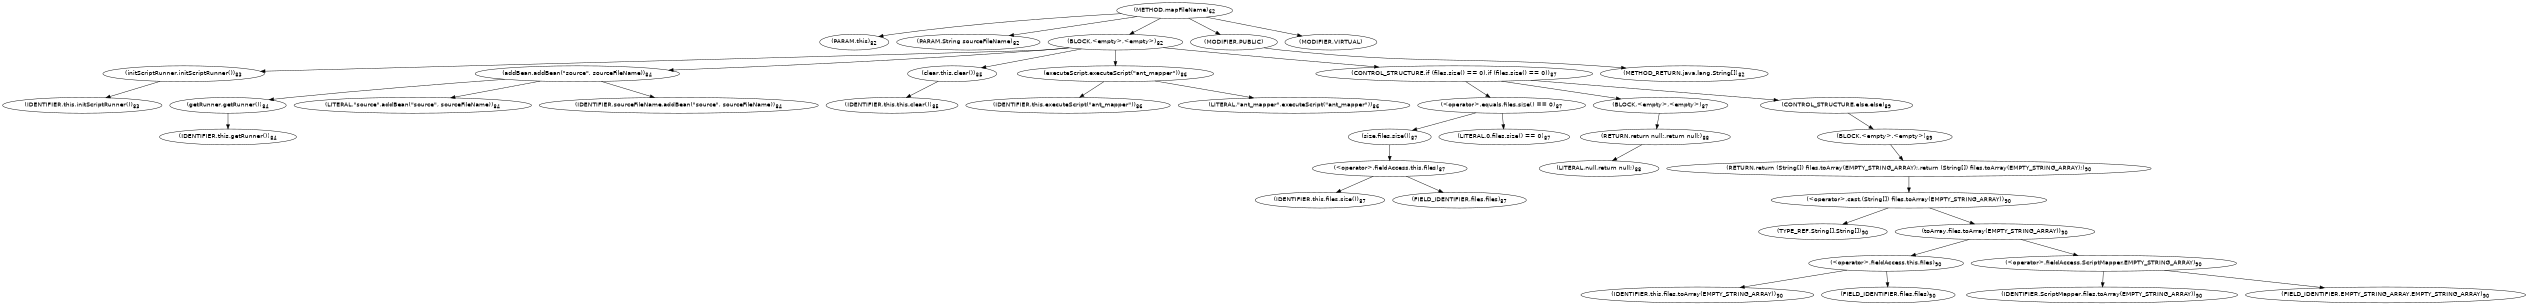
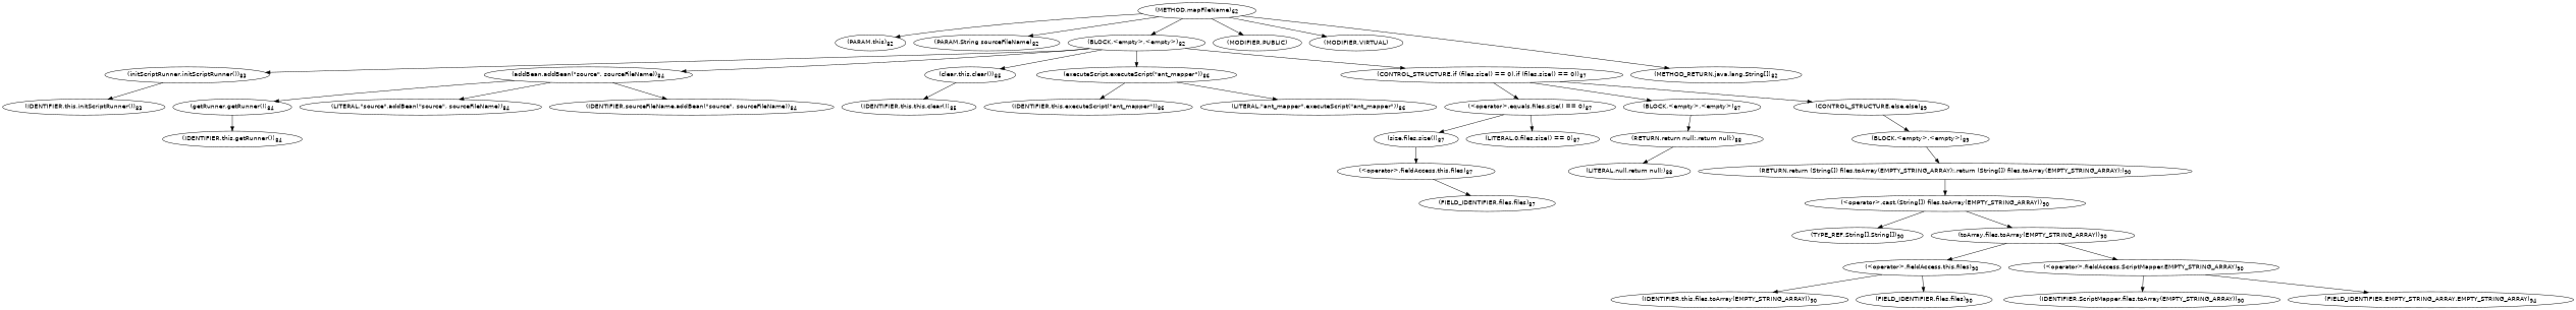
  digraph {
    fontname="DejaVu Sans"
    node [fontname="DejaVu Sans"]
    edge [fontname="DejaVu Sans"]
    n1 [label=<(METHOD,mapFileName)<SUB>62</SUB>>]
    n2 [label=<(PARAM,this)<SUB>82</SUB>>]
    n3 [label=<(PARAM,String sourceFileName)<SUB>82</SUB>>]
    n4 [label=<(BLOCK,&lt;empty&gt;,&lt;empty&gt;)<SUB>82</SUB>>]
    n5 [label=<(MODIFIER,PUBLIC)>]
    n6 [label=<(MODIFIER,VIRTUAL)>]
    n7 [label=<(METHOD_RETURN,java.lang.String[])<SUB>82</SUB>>]
    n8 [label=<(initScriptRunner,initScriptRunner())<SUB>83</SUB>>]
    n9 [label=<(addBean,addBean(&quot;source&quot;, sourceFileName))<SUB>84</SUB>>]
    n10 [label=<(clear,this.clear())<SUB>85</SUB>>]
    n11 [label=<(executeScript,executeScript(&quot;ant_mapper&quot;))<SUB>86</SUB>>]
    n12 [label=<(CONTROL_STRUCTURE,if (files.size() == 0),if (files.size() == 0))<SUB>87</SUB>>]
    n13 [label=<(IDENTIFIER,this,initScriptRunner())<SUB>83</SUB>>]
    n14 [label=<(getRunner,getRunner())<SUB>84</SUB>>]
    n15 [label=<(LITERAL,&quot;source&quot;,addBean(&quot;source&quot;, sourceFileName))<SUB>84</SUB>>]
    n16 [label=<(IDENTIFIER,sourceFileName,addBean(&quot;source&quot;, sourceFileName))<SUB>84</SUB>>]
    n17 [label=<(IDENTIFIER,this,this.clear())<SUB>85</SUB>>]
    n18 [label=<(IDENTIFIER,this,executeScript(&quot;ant_mapper&quot;))<SUB>86</SUB>>]
    n19 [label=<(LITERAL,&quot;ant_mapper&quot;,executeScript(&quot;ant_mapper&quot;))<SUB>86</SUB>>]
    n20 [label=<(&lt;operator&gt;.equals,files.size() == 0)<SUB>87</SUB>>]
    n21 [label=<(BLOCK,&lt;empty&gt;,&lt;empty&gt;)<SUB>87</SUB>>]
    n22 [label=<(CONTROL_STRUCTURE,else,else)<SUB>89</SUB>>]
    n23 [label=<(IDENTIFIER,this,getRunner())<SUB>84</SUB>>]
    n24 [label=<(size,files.size())<SUB>87</SUB>>]
    n25 [label=<(LITERAL,0,files.size() == 0)<SUB>87</SUB>>]
    n26 [label=<(RETURN,return null;,return null;)<SUB>88</SUB>>]
    n27 [label=<(BLOCK,&lt;empty&gt;,&lt;empty&gt;)<SUB>89</SUB>>]
    n28 [label=<(&lt;operator&gt;.fieldAccess,this.files)<SUB>87</SUB>>]
-   n29 [label=<(IDENTIFIER,this,files.size())<SUB>87</SUB>>]
    n30 [label=<(FIELD_IDENTIFIER,files,files)<SUB>87</SUB>>]
    n31 [label=<(LITERAL,null,return null;)<SUB>88</SUB>>]
    n32 [label=<(RETURN,return (String[]) files.toArray(EMPTY_STRING_ARRAY);,return (String[]) files.toArray(EMPTY_STRING_ARRAY);)<SUB>90</SUB>>]
    n33 [label=<(&lt;operator&gt;.cast,(String[]) files.toArray(EMPTY_STRING_ARRAY))<SUB>90</SUB>>]
    n34 [label=<(TYPE_REF,String[],String[])<SUB>90</SUB>>]
    n35 [label=<(toArray,files.toArray(EMPTY_STRING_ARRAY))<SUB>90</SUB>>]
    n36 [label=<(&lt;operator&gt;.fieldAccess,this.files)<SUB>90</SUB>>]
    n37 [label=<(&lt;operator&gt;.fieldAccess,ScriptMapper.EMPTY_STRING_ARRAY)<SUB>90</SUB>>]
    n38 [label=<(IDENTIFIER,this,files.toArray(EMPTY_STRING_ARRAY))<SUB>90</SUB>>]
    n39 [label=<(FIELD_IDENTIFIER,files,files)<SUB>90</SUB>>]
    n40 [label=<(IDENTIFIER,ScriptMapper,files.toArray(EMPTY_STRING_ARRAY))<SUB>90</SUB>>]
-   n41 [label=<(FIELD_IDENTIFIER,EMPTY_STRING_ARRAY,EMPTY_STRING_ARRAY)<SUB>90</SUB>>]
+   n41 [label=<(FIELD_IDENTIFIER,EMPTY_STRING_ARRAY,EMPTY_STRING_ARRAY)<SUB>94</SUB>>]
    n1 -> n2
    n1 -> n3
    n1 -> n4
    n1 -> n5
    n1 -> n6
-   n5 -> n7
+   n1 -> n7
    n4 -> n8
    n4 -> n9
    n4 -> n10
    n4 -> n11
    n4 -> n12
    n8 -> n13
    n9 -> n14
    n9 -> n15
    n9 -> n16
    n10 -> n17
    n11 -> n18
    n11 -> n19
    n12 -> n20
    n12 -> n21
    n12 -> n22
    n14 -> n23
    n20 -> n24
    n20 -> n25
    n21 -> n26
    n22 -> n27
    n24 -> n28
    n26 -> n31
    n27 -> n32
-   n28 -> n29
    n28 -> n30
    n32 -> n33
    n33 -> n34
    n33 -> n35
    n35 -> n36
    n35 -> n37
    n36 -> n38
    n36 -> n39
    n37 -> n40
    n37 -> n41
  }
